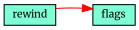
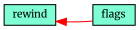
  digraph {
    rankdir=LR
    fontname=Merriweather
    node [color=black fillcolor=aquamarine fontname=Merriweather fontsize=10 shape=record style=filled]
    n1 [fontcolor=black height=0.2 label=rewind width=0.4]
    n2 [height=0.2 label=flags width=0.4]
-   n2 -> n1 [color=red dir=back fontname=Merriweather fontsize=10 labelfontname=Helvetica labelfontsize=10 style=solid]
+   n1 -> n2 [color=red dir=back fontname=Merriweather fontsize=10 labelfontname=Helvetica labelfontsize=10 style=solid]
  }
